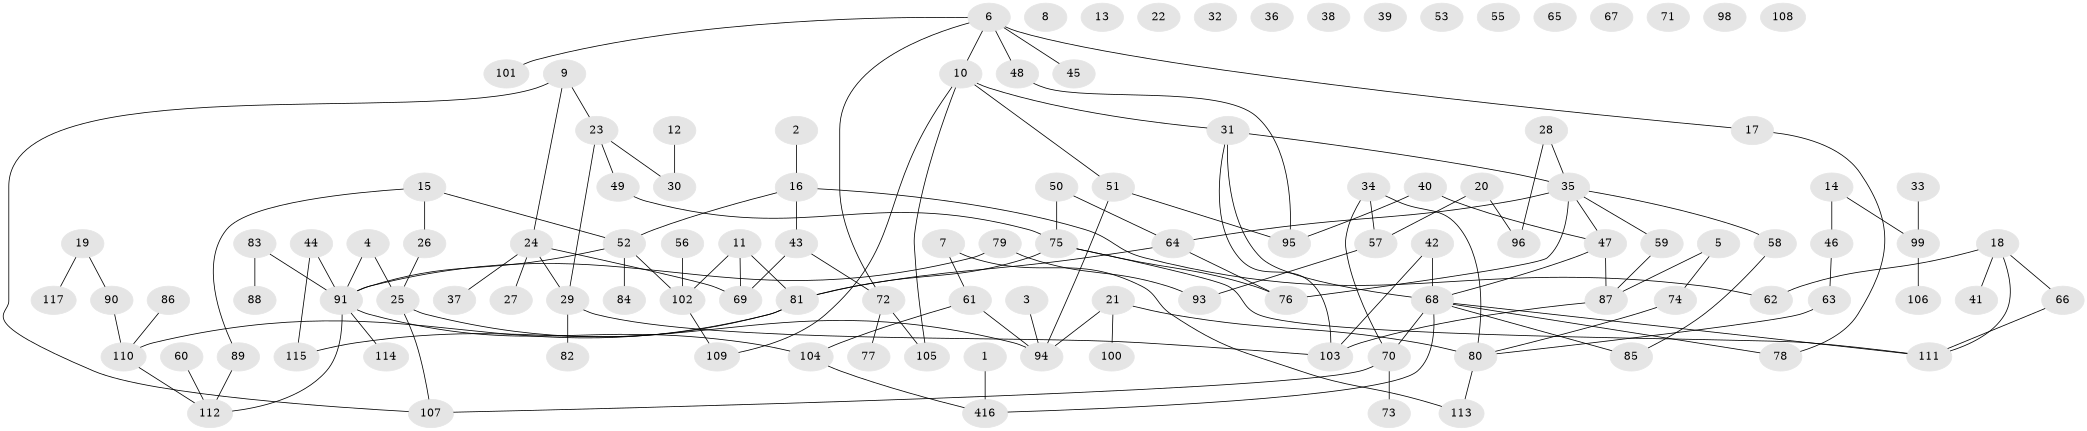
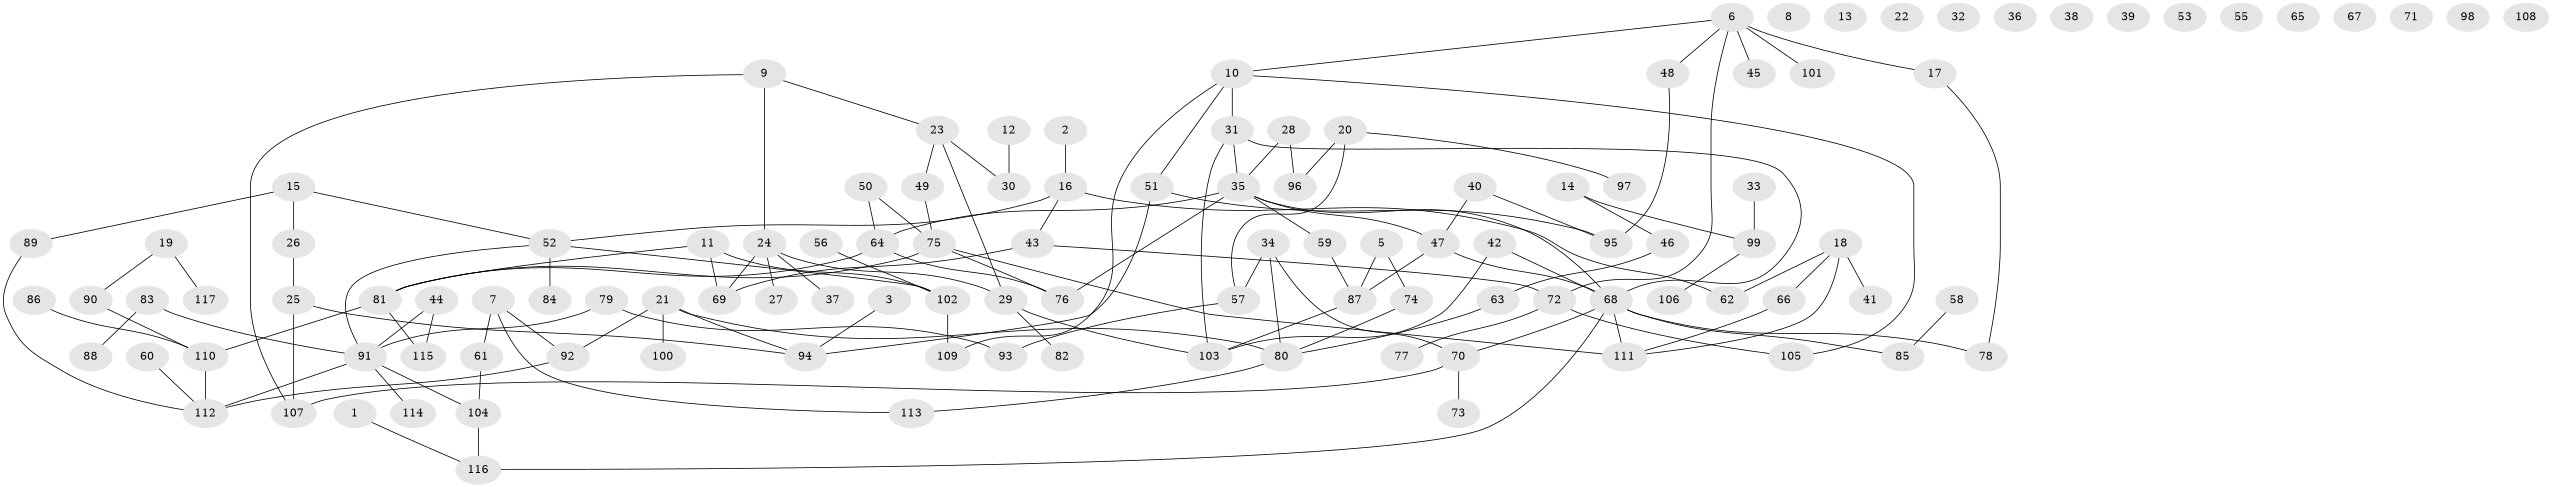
  graph {
    node [color=gray90 style=filled]
    1
-   116 [label=416]
+   116
    2
    16
    52
    43
    62
    3
    94
-   4
    25
    91
    107
    112
    104
    114
    5
    74
    87
    80
    103
    6
    10
    17
    45
    48
    72
    101
    31
    51
    105
    109
    78
    95
    77
    7
    61
+   92
    113
    8
    9
    23
    24
    30
    29
    49
    69
    27
    37
    35
    68
    11
    81
    102
    115
    110
    12
    13
    14
    46
    99
    63
    106
    15
    26
    89
    84
    18
    41
    66
    111
    19
    90
    117
    20
    57
    96
+   97
    93
    21
    100
    22
    82
    75
    28
    47
    58
    59
    64
    76
    70
    85
    32
    33
    34
    73
    36
    38
    39
    40
    42
    44
    50
    53
    55
    56
    60
    65
    67
    71
    79
    83
    88
    86
    98
    108
    1 -- 116
    2 -- 16
    16 -- 52
    16 -- 43
    16 -- 62
    52 -- 91
    52 -- 102
    52 -- 84
    43 -- 72
    43 -- 69
    3 -- 94
-   4 -- 25
-   4 -- 91
    25 -- 94
    25 -- 107
    91 -- 112
    91 -- 104
    91 -- 114
    104 -- 116
    5 -- 74
    5 -- 87
    74 -- 80
    87 -- 103
    80 -- 113
    6 -- 10
    6 -- 17
    6 -- 45
    6 -- 48
    6 -- 72
    6 -- 101
    10 -- 31
    10 -- 51
    10 -- 105
    10 -- 109
    17 -- 78
    48 -- 95
    72 -- 105
    72 -- 77
    31 -- 103
    31 -- 35
    31 -- 68
    51 -- 94
    51 -- 95
    7 -- 61
+   7 -- 92
    7 -- 113
-   61 -- 94
    61 -- 104
+   92 -- 112
    9 -- 107
    9 -- 23
    9 -- 24
    23 -- 30
    23 -- 29
    23 -- 49
    24 -- 29
    24 -- 69
    24 -- 27
    24 -- 37
    29 -- 103
    29 -- 82
    49 -- 75
    35 -- 47
-   35 -- 58
+   35 -- 68
    35 -- 59
    35 -- 64
    35 -- 76
    68 -- 116
    68 -- 78
    68 -- 111
    68 -- 70
    68 -- 85
    11 -- 69
    11 -- 81
    11 -- 102
    81 -- 115
    81 -- 110
    102 -- 109
    110 -- 112
    12 -- 30
    14 -- 46
    14 -- 99
    46 -- 63
    99 -- 106
    63 -- 80
    15 -- 52
    15 -- 26
    15 -- 89
    26 -- 25
    89 -- 112
    18 -- 62
    18 -- 41
    18 -- 66
    18 -- 111
    66 -- 111
    19 -- 90
    19 -- 117
    90 -- 110
    20 -- 57
    20 -- 96
+   20 -- 97
    57 -- 93
    21 -- 94
    21 -- 80
+   21 -- 92
    21 -- 100
    75 -- 81
    75 -- 111
    75 -- 76
    28 -- 35
    28 -- 96
    47 -- 87
    47 -- 68
    58 -- 85
    59 -- 87
    64 -- 81
    64 -- 76
    70 -- 107
    70 -- 73
    33 -- 99
    34 -- 80
    34 -- 57
    34 -- 70
    40 -- 95
    40 -- 47
    42 -- 103
    42 -- 68
    44 -- 91
    44 -- 115
    50 -- 75
    50 -- 64
    56 -- 102
    60 -- 112
    79 -- 91
    79 -- 93
    83 -- 91
    83 -- 88
    86 -- 110
  }
